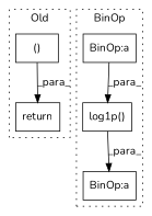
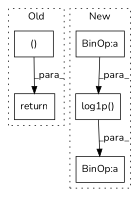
  digraph {
    fontname=Nunito
    node [a=82 l=3 shape=box fontname=Nunito]
    edge [fontname=Nunito]
    n1 [a=93 l=7 label=return s=9268]
    n2 [a=54 l=8 label="()" s=9281]
    n3 [a=75 l="11,1" label="log1p()" s="10031,10048"]
    n4 [label="BinOp:a" s=10028]
    n5 [label="BinOp:a" s=10044]
    subgraph cluster_1 {
      label=Old
      style=dotted
      n1
      n2
    }
    subgraph cluster_2 {
-     label=BinOp
+     label=New
      style=dotted
      n3
      n4
      n5
    }
    n2 -> n1 [label=_para_]
    n3 -> n4 [label=_para_]
    n5 -> n3 [label=_para_]
  }
